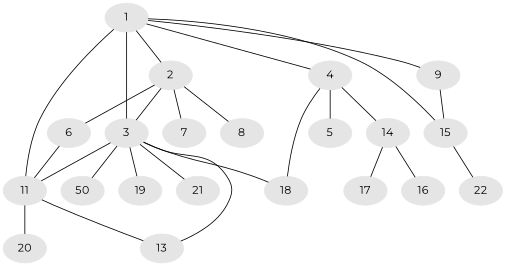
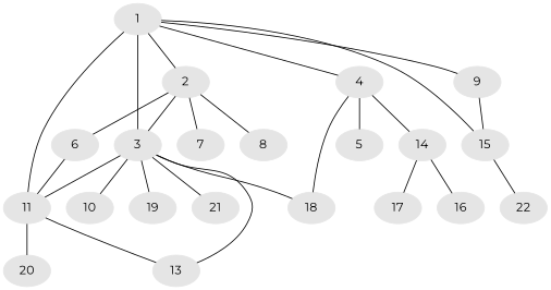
  graph {
    fontname=Montserrat
    node [color=gray90 fontname=Montserrat style=filled]
    edge [fontname=Montserrat weight=1.0]
    1
    2
    3
    4
    9
    11
    15
    7
    6
    8
-   10 [label=50]
+   10
    13
    18
    19
    21
    5
    14
    20
    22
    16
    17
    1 -- 2 [weight=2.0]
    1 -- 3 [weight=22.0]
    1 -- 4
    1 -- 9
    1 -- 11
    1 -- 15
    2 -- 3
    2 -- 7
    2 -- 6 [weight=5.0]
    2 -- 8
    3 -- 11
    3 -- 10 [weight=2.0]
    3 -- 13
    3 -- 18
    3 -- 19
    3 -- 21
    4 -- 18
    4 -- 5 [weight=2.0]
    4 -- 14
    9 -- 15
    11 -- 13
    11 -- 20
    15 -- 22
    6 -- 11
    14 -- 16
    14 -- 17 [weight=2.0]
  }
